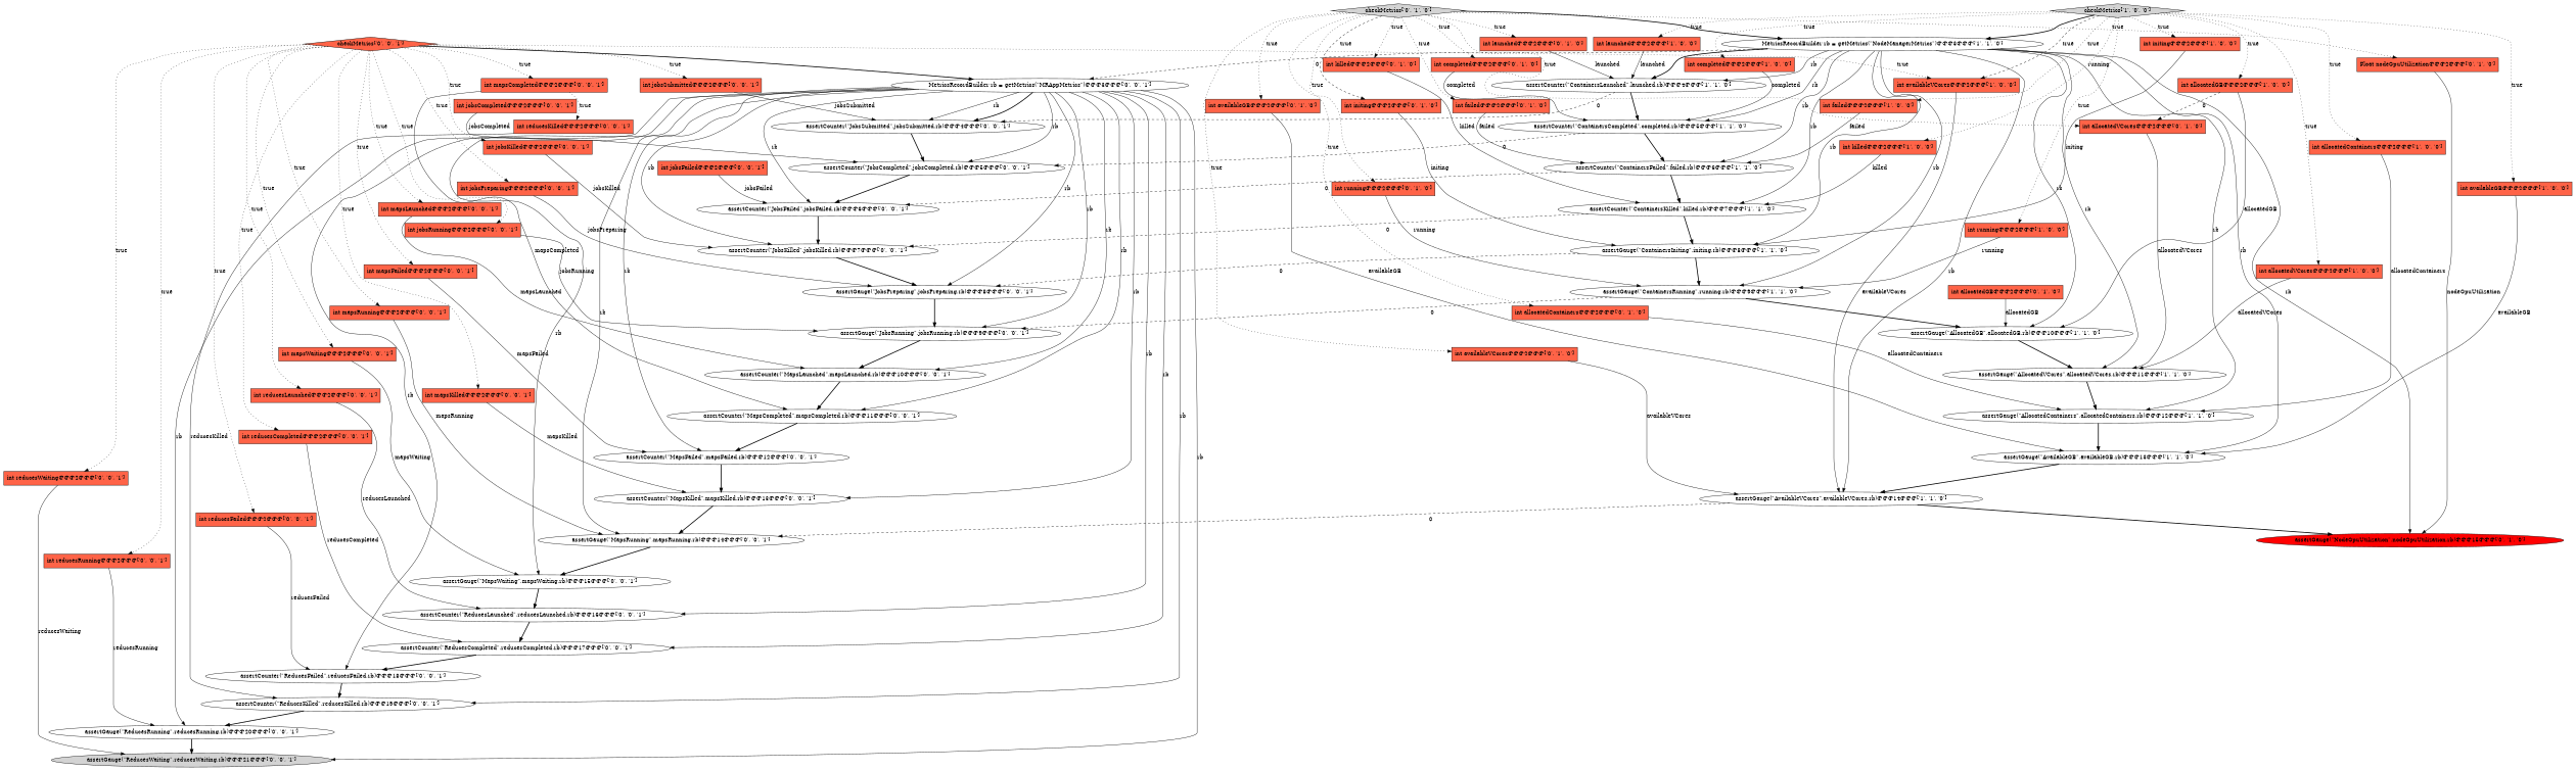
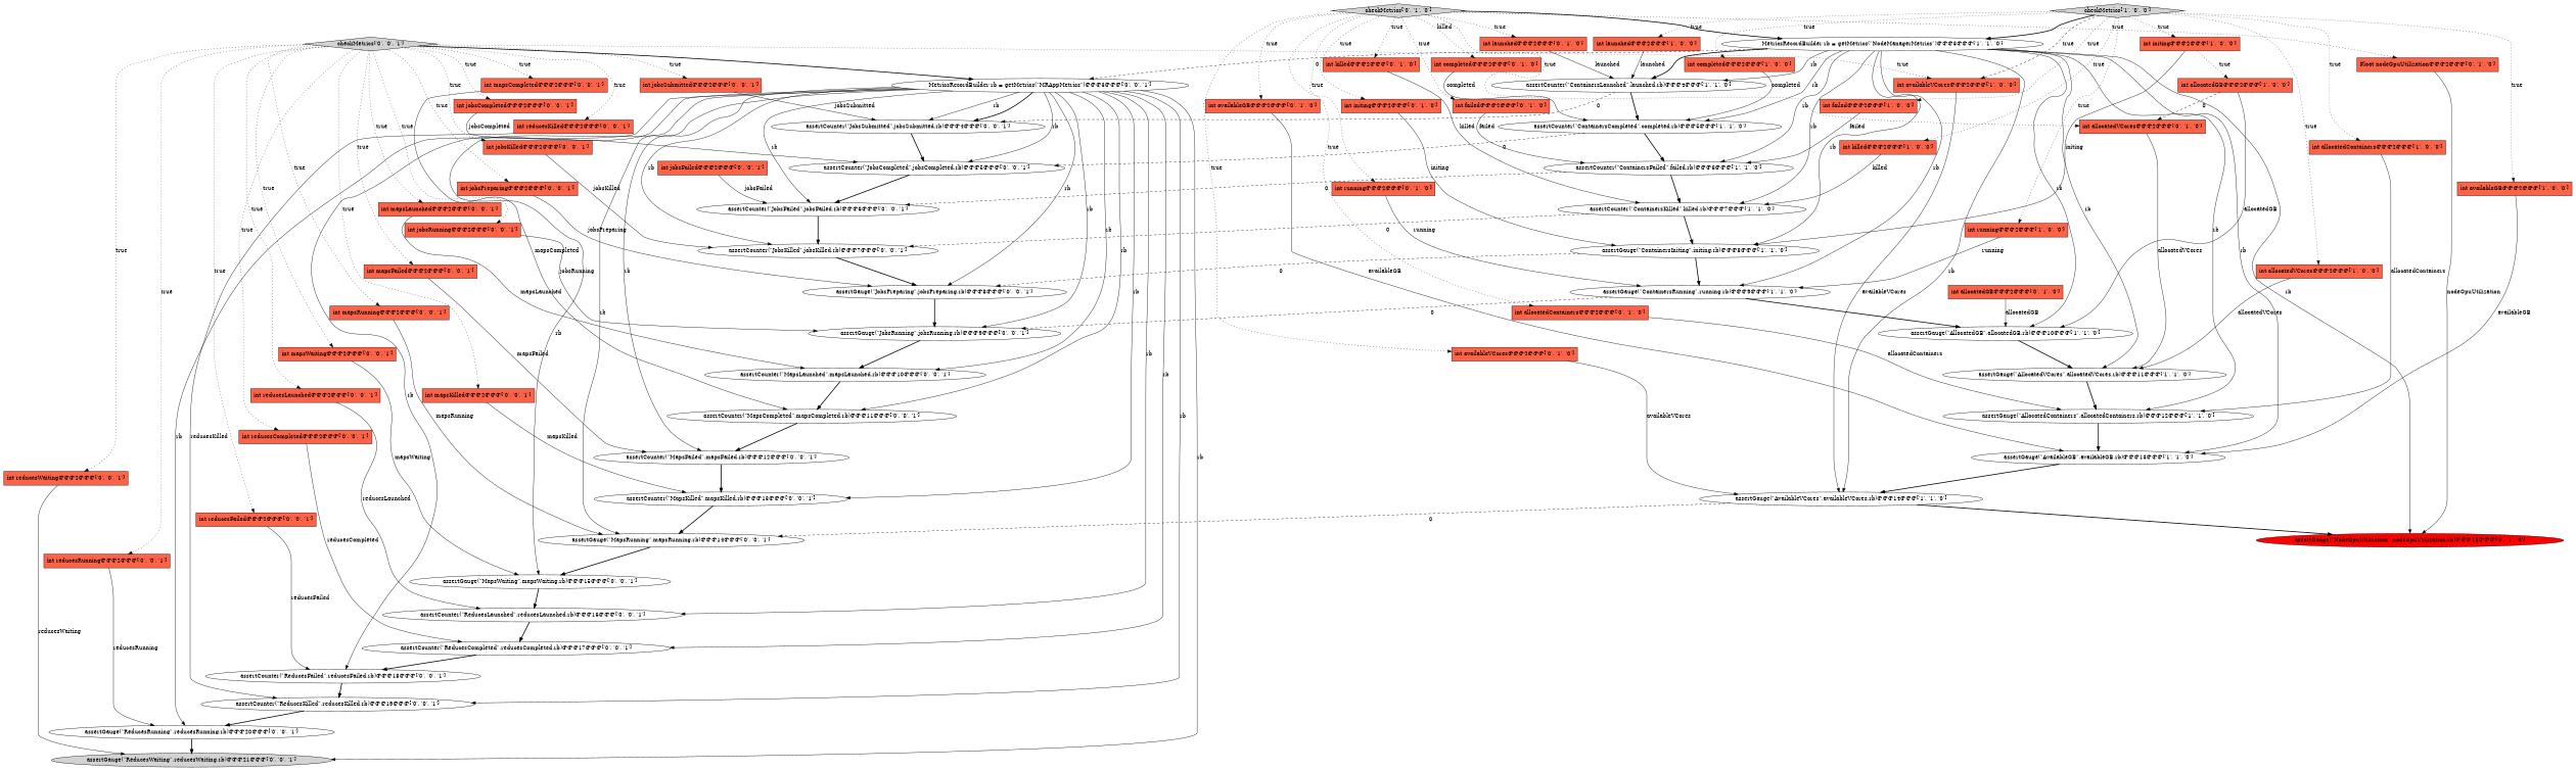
  digraph {
    node [fillcolor=tomato shape=box style=filled]
    edge [style=solid]
    n1 [label="int launched@@@2@@@['1', '0', '0']"]
    n2 [fillcolor=white label="assertCounter(\"ContainersLaunched\",launched,rb)@@@4@@@['1', '1', '0']" shape=ellipse]
    n3 [fillcolor=white label="assertCounter(\"ContainersCompleted\",completed,rb)@@@5@@@['1', '1', '0']" shape=ellipse]
    n4 [fillcolor=white label="assertCounter(\"JobsSubmitted\",jobsSubmitted,rb)@@@4@@@['0', '0', '1']" shape=ellipse]
    n5 [fillcolor=white label="assertGauge(\"AvailableGB\",availableGB,rb)@@@13@@@['1', '1', '0']" shape=ellipse]
    n6 [fillcolor=white label="assertGauge(\"AvailableVCores\",availableVCores,rb)@@@14@@@['1', '1', '0']" shape=ellipse]
    n7 [fillcolor=white label="assertGauge(\"MapsRunning\",mapsRunning,rb)@@@14@@@['0', '0', '1']" shape=ellipse]
    n8 [fillcolor=red label="assertGauge(\"NodeGpuUtilization\",nodeGpuUtilization,rb)@@@15@@@['0', '1', '0']" shape=ellipse]
    n9 [fillcolor=white label="assertCounter(\"MapsLaunched\",mapsLaunched,rb)@@@10@@@['0', '0', '1']" shape=ellipse]
    n10 [fillcolor=white label="assertCounter(\"MapsCompleted\",mapsCompleted,rb)@@@11@@@['0', '0', '1']" shape=ellipse]
    n11 [fillcolor=white label="assertCounter(\"MapsFailed\",mapsFailed,rb)@@@12@@@['0', '0', '1']" shape=ellipse]
    n12 [fillcolor=white label="assertGauge(\"ContainersIniting\",initing,rb)@@@8@@@['1', '1', '0']" shape=ellipse]
    n13 [fillcolor=white label="assertGauge(\"ContainersRunning\",running,rb)@@@9@@@['1', '1', '0']" shape=ellipse]
    n14 [fillcolor=white label="assertGauge(\"JobsPreparing\",jobsPreparing,rb)@@@8@@@['0', '0', '1']" shape=ellipse]
    n15 [fillcolor=white label="assertGauge(\"JobsRunning\",jobsRunning,rb)@@@9@@@['0', '0', '1']" shape=ellipse]
    n16 [fillcolor=white label="assertGauge(\"AllocatedGB\",allocatedGB,rb)@@@10@@@['1', '1', '0']" shape=ellipse]
    n17 [label="int completed@@@2@@@['0', '1', '0']"]
    n18 [fillcolor=white label="assertCounter(\"ContainersFailed\",failed,rb)@@@6@@@['1', '1', '0']" shape=ellipse]
    n19 [fillcolor=white label="assertCounter(\"JobsCompleted\",jobsCompleted,rb)@@@5@@@['0', '0', '1']" shape=ellipse]
    n20 [label="int jobsRunning@@@2@@@['0', '0', '1']"]
    n21 [fillcolor=white label="assertCounter(\"ReducesFailed\",reducesFailed,rb)@@@18@@@['0', '0', '1']" shape=ellipse]
    n22 [fillcolor=white label="assertCounter(\"ReducesKilled\",reducesKilled,rb)@@@19@@@['0', '0', '1']" shape=ellipse]
    n23 [fillcolor=white label="assertGauge(\"ReducesRunning\",reducesRunning,rb)@@@20@@@['0', '0', '1']" shape=ellipse]
    n24 [label="int initing@@@2@@@['1', '0', '0']"]
    n25 [label="int allocatedContainers@@@2@@@['1', '0', '0']"]
    n26 [fillcolor=white label="assertGauge(\"AllocatedContainers\",allocatedContainers,rb)@@@12@@@['1', '1', '0']" shape=ellipse]
    n27 [fillcolor=white label="assertCounter(\"JobsKilled\",jobsKilled,rb)@@@7@@@['0', '0', '1']" shape=ellipse]
    n28 [fillcolor=white label="assertCounter(\"JobsFailed\",jobsFailed,rb)@@@6@@@['0', '0', '1']" shape=ellipse]
    n29 [fillcolor=white label="assertCounter(\"ContainersKilled\",killed,rb)@@@7@@@['1', '1', '0']" shape=ellipse]
    n30 [label="int allocatedVCores@@@2@@@['0', '1', '0']"]
    n31 [fillcolor=white label="assertGauge(\"AllocatedVCores\",allocatedVCores,rb)@@@11@@@['1', '1', '0']" shape=ellipse]
    n32 [label="int jobsSubmitted@@@2@@@['0', '0', '1']"]
    n33 [label="int failed@@@2@@@['1', '0', '0']"]
    n34 [label="int reducesKilled@@@2@@@['0', '0', '1']"]
    n35 [label="int mapsKilled@@@2@@@['0', '0', '1']"]
    n36 [fillcolor=white label="assertCounter(\"MapsKilled\",mapsKilled,rb)@@@13@@@['0', '0', '1']" shape=ellipse]
    n37 [fillcolor=lightgray label="checkMetrics['0', '1', '0']" shape=diamond]
    n38 [label="int running@@@2@@@['0', '1', '0']"]
    n39 [label="int availableGB@@@2@@@['0', '1', '0']"]
    n40 [label="int failed@@@2@@@['0', '1', '0']"]
    n41 [label="int killed@@@2@@@['0', '1', '0']"]
    n42 [label="int initing@@@2@@@['0', '1', '0']"]
    n43 [label="Float nodeGpuUtilization@@@2@@@['0', '1', '0']"]
    n44 [label="int availableVCores@@@2@@@['0', '1', '0']"]
    n45 [label="int launched@@@2@@@['0', '1', '0']"]
    n46 [fillcolor=white label="MetricsRecordBuilder rb = getMetrics(\"NodeManagerMetrics\")@@@3@@@['1', '1', '0']" shape=ellipse]
    n47 [label="int allocatedContainers@@@2@@@['0', '1', '0']"]
    n48 [fillcolor=white label="MetricsRecordBuilder rb = getMetrics(\"MRAppMetrics\")@@@3@@@['0', '0', '1']" shape=ellipse]
    n49 [label="int allocatedGB@@@2@@@['0', '1', '0']"]
    n50 [label="int jobsCompleted@@@2@@@['0', '0', '1']"]
    n51 [label="int jobsKilled@@@2@@@['0', '0', '1']"]
    n52 [fillcolor=white label="assertGauge(\"MapsWaiting\",mapsWaiting,rb)@@@15@@@['0', '0', '1']" shape=ellipse]
    n53 [label="int reducesCompleted@@@2@@@['0', '0', '1']"]
    n54 [fillcolor=white label="assertCounter(\"ReducesCompleted\",reducesCompleted,rb)@@@17@@@['0', '0', '1']" shape=ellipse]
    n55 [label="int mapsFailed@@@2@@@['0', '0', '1']"]
    n56 [label="int reducesWaiting@@@2@@@['0', '0', '1']"]
    n57 [fillcolor=lightgray label="assertGauge(\"ReducesWaiting\",reducesWaiting,rb)@@@21@@@['0', '0', '1']" shape=ellipse]
    n58 [label="int reducesFailed@@@2@@@['0', '0', '1']"]
    n59 [fillcolor=white label="assertCounter(\"ReducesLaunched\",reducesLaunched,rb)@@@16@@@['0', '0', '1']" shape=ellipse]
    n60 [label="int killed@@@2@@@['1', '0', '0']"]
    n61 [label="int completed@@@2@@@['1', '0', '0']"]
    n62 [label="int availableVCores@@@2@@@['1', '0', '0']"]
    n63 [label="int mapsRunning@@@2@@@['0', '0', '1']"]
    n64 [fillcolor=lightgray label="checkMetrics['1', '0', '0']" shape=diamond]
    n65 [label="int allocatedGB@@@2@@@['1', '0', '0']"]
    n66 [label="int availableGB@@@2@@@['1', '0', '0']"]
    n67 [label="int running@@@2@@@['1', '0', '0']"]
    n68 [label="int allocatedVCores@@@2@@@['1', '0', '0']"]
    n69 [label="int mapsCompleted@@@2@@@['0', '0', '1']"]
    n70 [label="int reducesRunning@@@2@@@['0', '0', '1']"]
-   n71 [label="checkMetrics['0', '0', '1']" shape=diamond]
+   n71 [fillcolor=lightgray label="checkMetrics['0', '0', '1']" shape=diamond]
    n72 [label="int jobsPreparing@@@2@@@['0', '0', '1']"]
    n73 [label="int mapsLaunched@@@2@@@['0', '0', '1']"]
    n74 [label="int mapsWaiting@@@2@@@['0', '0', '1']"]
    n75 [label="int reducesLaunched@@@2@@@['0', '0', '1']"]
    n76 [label="int jobsFailed@@@2@@@['0', '0', '1']"]
    n1 -> n2 [label=launched]
    n2 -> n3 [style=bold]
    n2 -> n4 [label=0 style=dashed]
    n3 -> n18 [style=bold]
    n3 -> n19 [label=0 style=dashed]
    n4 -> n19 [style=bold]
    n5 -> n6 [style=bold]
    n6 -> n7 [label=0 style=dashed]
    n6 -> n8 [style=bold]
    n7 -> n52 [style=bold]
    n9 -> n10 [style=bold]
    n10 -> n11 [style=bold]
    n11 -> n36 [style=bold]
    n12 -> n13 [style=bold]
    n12 -> n14 [label=0 style=dashed]
    n13 -> n15 [label=0 style=dashed]
    n13 -> n16 [style=bold]
    n14 -> n15 [style=bold]
    n15 -> n9 [style=bold]
    n16 -> n31 [style=bold]
    n17 -> n3 [label=completed]
    n18 -> n28 [label=0 style=dashed]
    n18 -> n29 [style=bold]
    n19 -> n28 [style=bold]
    n20 -> n15 [label=jobsRunning]
    n21 -> n22 [style=bold]
    n22 -> n23 [style=bold]
    n23 -> n57 [style=bold]
    n24 -> n12 [label=initing]
    n25 -> n26 [label=allocatedContainers]
    n26 -> n5 [style=bold]
    n27 -> n14 [style=bold]
    n28 -> n27 [style=bold]
    n29 -> n12 [style=bold]
    n29 -> n27 [label=0 style=dashed]
    n30 -> n31 [label=allocatedVCores]
    n31 -> n26 [style=bold]
    n32 -> n4 [label=jobsSubmitted]
    n33 -> n18 [label=failed]
    n34 -> n22 [label=reducesKilled]
    n35 -> n36 [label=mapsKilled]
    n36 -> n7 [style=bold]
-   n37 -> n17 [label=true style=dotted]
+   n37 -> n17 [label=killed style=dotted]
    n37 -> n30 [label=true style=dotted]
    n37 -> n38 [label=true style=dotted]
    n37 -> n39 [label=true style=dotted]
    n37 -> n40 [label=true style=dotted]
    n37 -> n41 [label=true style=dotted]
-   n37 -> n42 [label=true style=dashed]
+   n37 -> n42 [label=true style=dotted]
    n37 -> n43 [label=true style=dotted]
    n37 -> n44 [label=true style=dotted]
    n37 -> n45 [label=true style=dotted]
    n37 -> n46 [style=bold]
    n37 -> n47 [label=true style=dotted]
    n38 -> n13 [label=running]
    n39 -> n5 [label=availableGB]
    n40 -> n18 [label=failed]
    n41 -> n29 [label=killed]
    n42 -> n12 [label=initing]
    n43 -> n8 [label=nodeGpuUtilization]
    n44 -> n6 [label=availableVCores]
    n45 -> n2 [label=launched]
    n46 -> n2 [style=bold]
    n46 -> n2 [label=rb]
    n46 -> n3 [label=rb]
    n46 -> n5 [label=rb]
    n46 -> n6 [label=rb]
    n46 -> n8 [label=rb]
    n46 -> n12 [label=rb]
    n46 -> n13 [label=rb]
    n46 -> n16 [label=rb]
    n46 -> n18 [label=rb]
    n46 -> n26 [label=rb]
    n46 -> n29 [label=rb]
    n46 -> n31 [label=rb]
    n46 -> n48 [label=0 style=dashed]
    n47 -> n26 [label=allocatedContainers]
    n48 -> n4 [label=rb]
    n48 -> n4 [style=bold]
    n48 -> n7 [label=rb]
    n48 -> n9 [label=rb]
    n48 -> n10 [label=rb]
    n48 -> n11 [label=rb]
    n48 -> n14 [label=rb]
    n48 -> n15 [label=rb]
    n48 -> n19 [label=rb]
    n48 -> n21 [label=rb]
    n48 -> n22 [label=rb]
    n48 -> n23 [label=rb]
    n48 -> n27 [label=rb]
    n48 -> n28 [label=rb]
    n48 -> n36 [label=rb]
    n48 -> n52 [label=rb]
    n48 -> n54 [label=rb]
    n48 -> n57 [label=rb]
    n48 -> n59 [label=rb]
    n49 -> n16 [label=allocatedGB]
    n50 -> n19 [label=jobsCompleted]
    n51 -> n27 [label=jobsKilled]
    n52 -> n59 [style=bold]
    n53 -> n54 [label=reducesCompleted]
    n54 -> n21 [style=bold]
    n55 -> n11 [label=mapsFailed]
    n56 -> n57 [label=reducesWaiting]
    n58 -> n21 [label=reducesFailed]
    n59 -> n54 [style=bold]
    n60 -> n29 [label=killed]
    n61 -> n3 [label=completed]
    n62 -> n6 [label=availableVCores]
    n63 -> n7 [label=mapsRunning]
    n64 -> n1 [label=true style=dotted]
    n64 -> n24 [label=true style=dotted]
    n64 -> n25 [label=true style=dotted]
    n64 -> n33 [label=true style=dotted]
    n64 -> n46 [style=bold]
-   n64 -> n60 [label=running style=dotted]
+   n64 -> n60 [label=true style=dotted]
    n64 -> n61 [label=true style=dotted]
    n64 -> n62 [label=true style=dashed]
-   n64 -> n65 [label=true style=dotted]
+   n24 -> n65 [label=true style=dotted]
    n64 -> n66 [label=true style=dotted]
    n64 -> n67 [label=true style=dotted]
    n64 -> n68 [label=true style=dotted]
    n65 -> n16 [label=allocatedGB]
    n65 -> n30 [label=0 style=dashed]
    n66 -> n5 [label=availableGB]
    n67 -> n13 [label=running]
    n68 -> n31 [label=allocatedVCores]
    n69 -> n10 [label=mapsCompleted]
    n70 -> n23 [label=reducesRunning]
    n71 -> n20 [label=true style=dotted]
    n71 -> n32 [label=true style=dotted]
-   n69 -> n34 [label=true style=dotted]
+   n71 -> n34 [label=true style=dotted]
    n71 -> n35 [label=true style=dotted]
    n71 -> n48 [style=bold]
+   n71 -> n50 [label=true style=dotted]
    n71 -> n51 [label=true style=dotted]
    n71 -> n53 [label=true style=dotted]
    n71 -> n55 [label=true style=dotted]
    n71 -> n56 [label=true style=dotted]
    n71 -> n58 [label=true style=dotted]
    n71 -> n62 [label=true style=dotted]
    n71 -> n63 [label=true style=dotted]
    n71 -> n69 [label=true style=dotted]
    n71 -> n70 [label=true style=dotted]
    n71 -> n72 [label=true style=dotted]
    n71 -> n73 [label=true style=dotted]
    n71 -> n74 [label=true style=dotted]
    n71 -> n75 [label=true style=dotted]
    n72 -> n14 [label=jobsPreparing]
    n73 -> n9 [label=mapsLaunched]
    n74 -> n52 [label=mapsWaiting]
    n75 -> n59 [label=reducesLaunched]
    n76 -> n28 [label=jobsFailed]
  }
